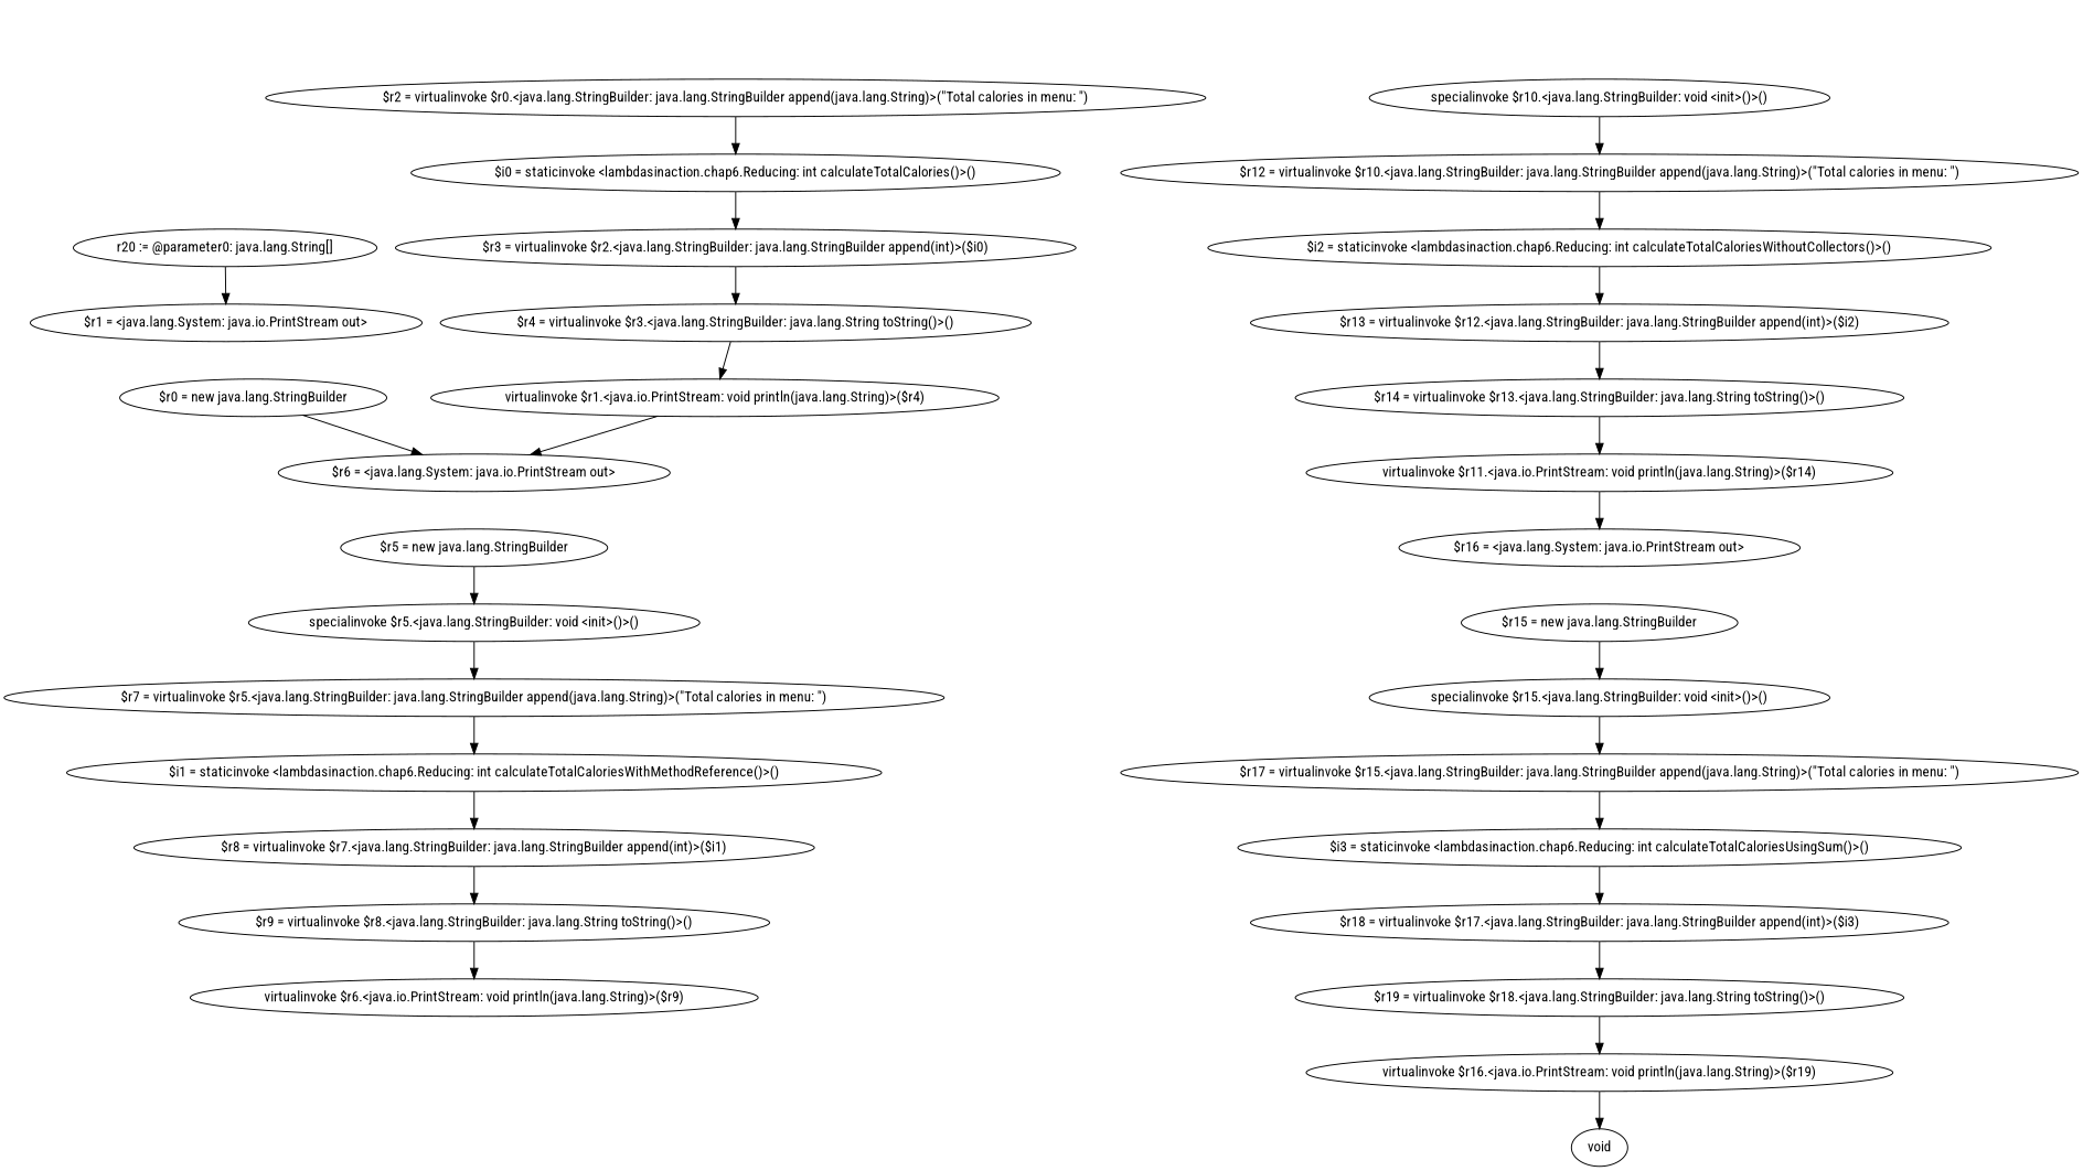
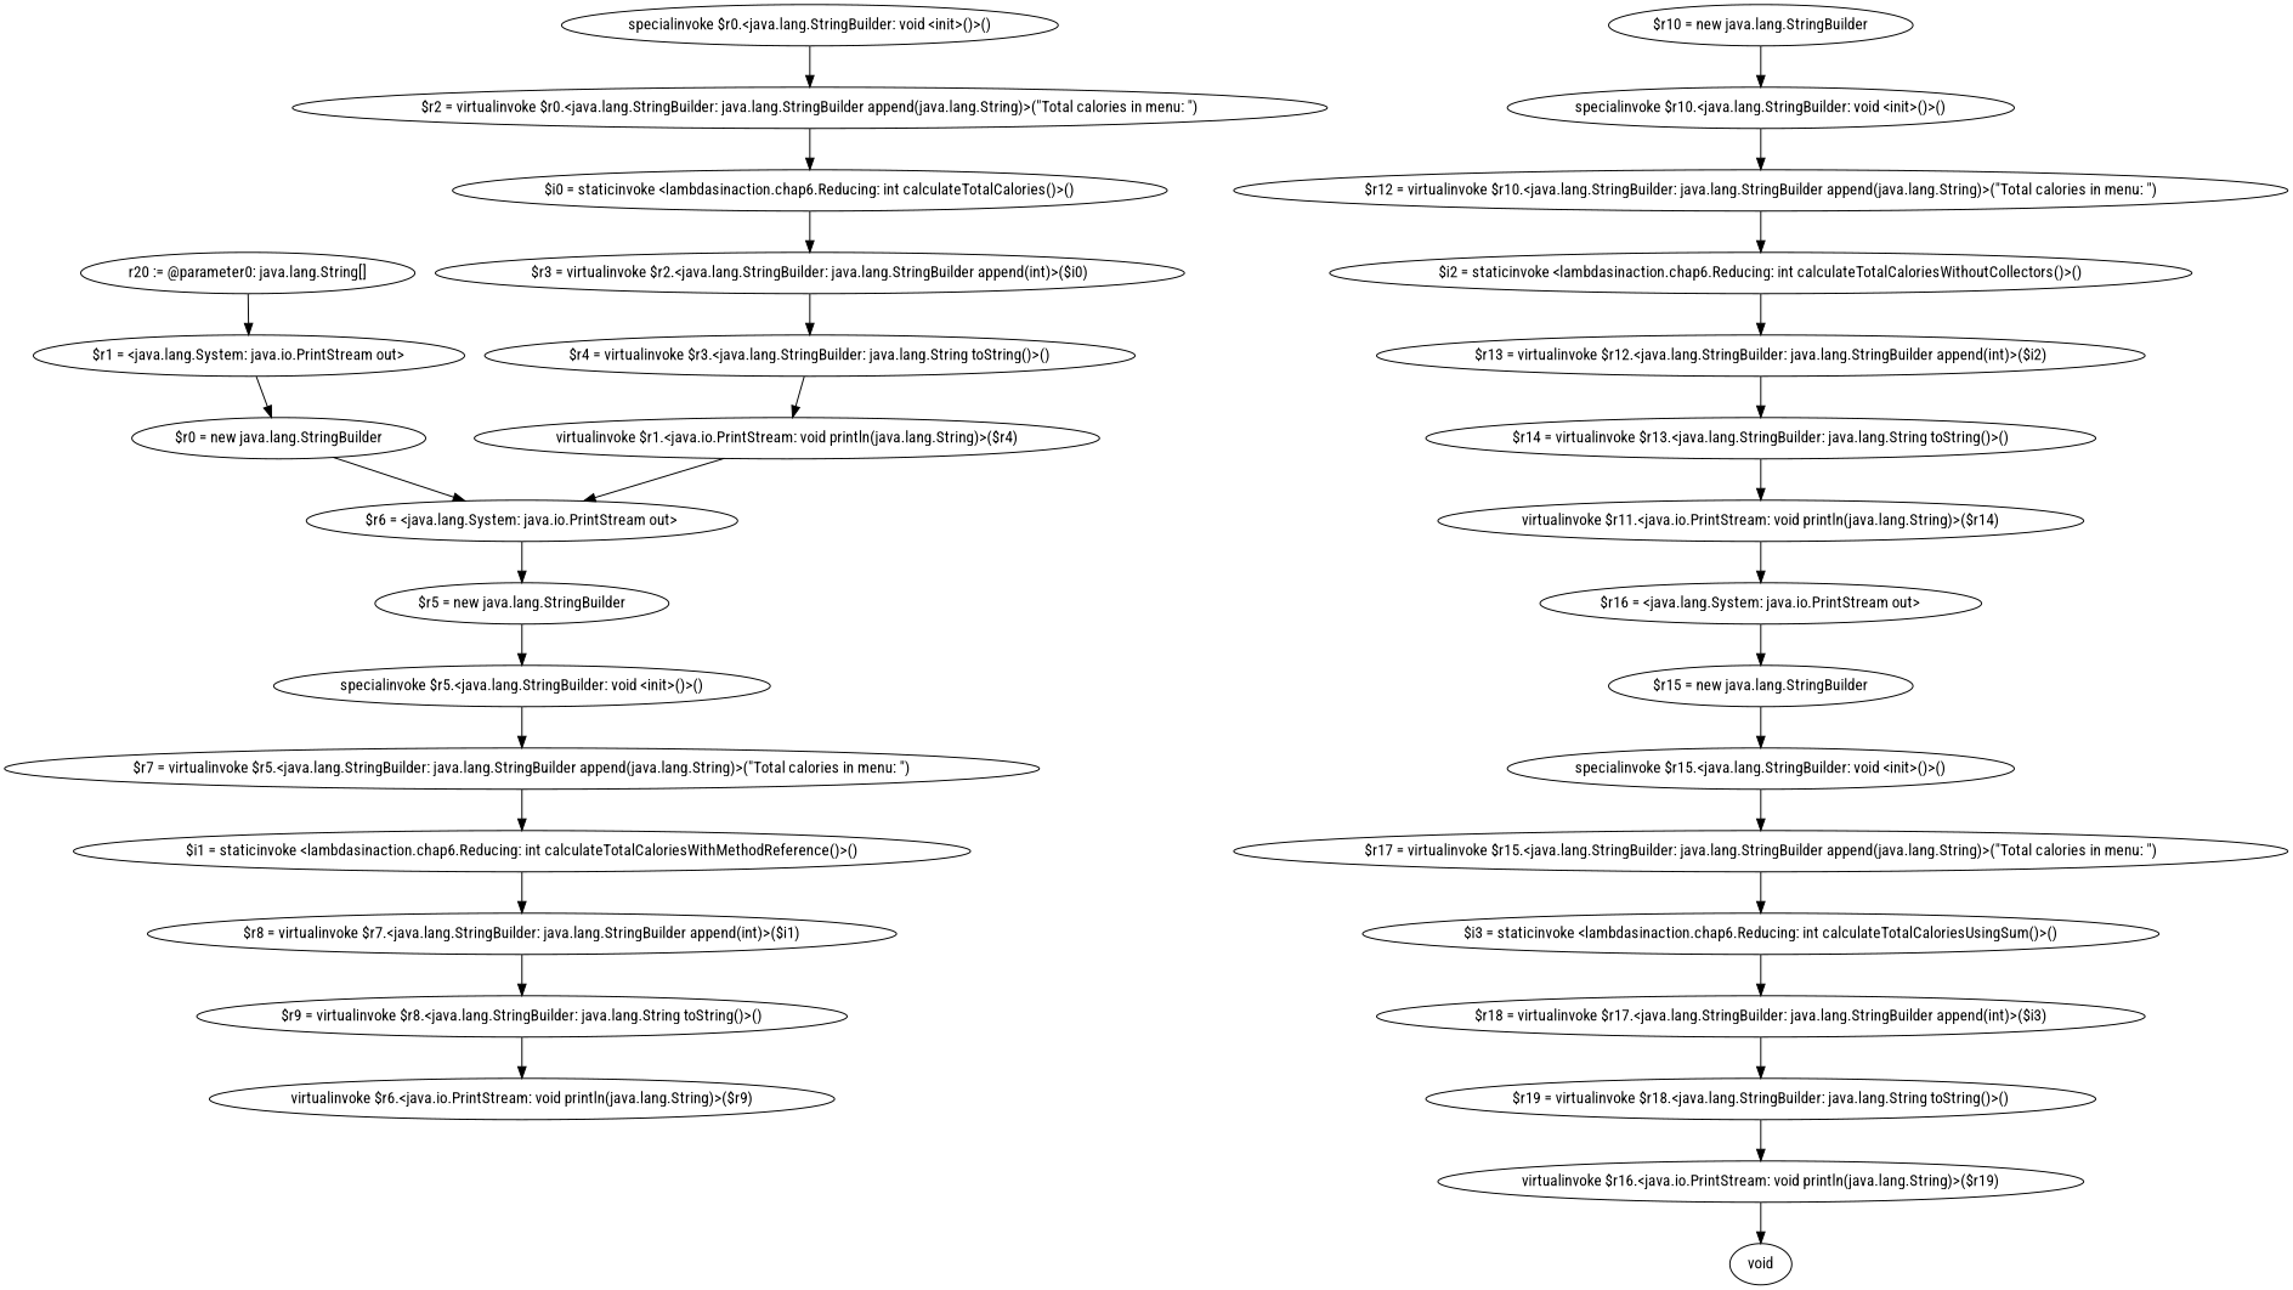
  digraph {
    fontname="Roboto Condensed"
    node [fontname="Roboto Condensed"]
    edge [fontname="Roboto Condensed"]
    "r20 := @parameter0: java.lang.String[]"
    "$r1 = <java.lang.System: java.io.PrintStream out>"
    "$r0 = new java.lang.StringBuilder"
    "$r6 = <java.lang.System: java.io.PrintStream out>"
+   "specialinvoke $r0.<java.lang.StringBuilder: void <init>()>()"
    "$r2 = virtualinvoke $r0.<java.lang.StringBuilder: java.lang.StringBuilder append(java.lang.String)>(\"Total calories in menu: \")"
    "$i0 = staticinvoke <lambdasinaction.chap6.Reducing: int calculateTotalCalories()>()"
    "$r3 = virtualinvoke $r2.<java.lang.StringBuilder: java.lang.StringBuilder append(int)>($i0)"
    "$r4 = virtualinvoke $r3.<java.lang.StringBuilder: java.lang.String toString()>()"
    "virtualinvoke $r1.<java.io.PrintStream: void println(java.lang.String)>($r4)"
    "$r5 = new java.lang.StringBuilder"
    "specialinvoke $r5.<java.lang.StringBuilder: void <init>()>()"
    "$r7 = virtualinvoke $r5.<java.lang.StringBuilder: java.lang.StringBuilder append(java.lang.String)>(\"Total calories in menu: \")"
    "$i1 = staticinvoke <lambdasinaction.chap6.Reducing: int calculateTotalCaloriesWithMethodReference()>()"
    "$r8 = virtualinvoke $r7.<java.lang.StringBuilder: java.lang.StringBuilder append(int)>($i1)"
    "$r9 = virtualinvoke $r8.<java.lang.StringBuilder: java.lang.String toString()>()"
    "virtualinvoke $r6.<java.io.PrintStream: void println(java.lang.String)>($r9)"
+   "$r10 = new java.lang.StringBuilder"
    "specialinvoke $r10.<java.lang.StringBuilder: void <init>()>()"
    "$r12 = virtualinvoke $r10.<java.lang.StringBuilder: java.lang.StringBuilder append(java.lang.String)>(\"Total calories in menu: \")"
    "$i2 = staticinvoke <lambdasinaction.chap6.Reducing: int calculateTotalCaloriesWithoutCollectors()>()"
    "$r13 = virtualinvoke $r12.<java.lang.StringBuilder: java.lang.StringBuilder append(int)>($i2)"
    "$r14 = virtualinvoke $r13.<java.lang.StringBuilder: java.lang.String toString()>()"
    "virtualinvoke $r11.<java.io.PrintStream: void println(java.lang.String)>($r14)"
    "$r16 = <java.lang.System: java.io.PrintStream out>"
    "$r15 = new java.lang.StringBuilder"
    "specialinvoke $r15.<java.lang.StringBuilder: void <init>()>()"
    "$r17 = virtualinvoke $r15.<java.lang.StringBuilder: java.lang.StringBuilder append(java.lang.String)>(\"Total calories in menu: \")"
    "$i3 = staticinvoke <lambdasinaction.chap6.Reducing: int calculateTotalCaloriesUsingSum()>()"
    "$r18 = virtualinvoke $r17.<java.lang.StringBuilder: java.lang.StringBuilder append(int)>($i3)"
    "$r19 = virtualinvoke $r18.<java.lang.StringBuilder: java.lang.String toString()>()"
    "virtualinvoke $r16.<java.io.PrintStream: void println(java.lang.String)>($r19)"
    n33 [label=void]
    "r20 := @parameter0: java.lang.String[]" -> "$r1 = <java.lang.System: java.io.PrintStream out>"
+   "$r1 = <java.lang.System: java.io.PrintStream out>" -> "$r0 = new java.lang.StringBuilder"
    "$r0 = new java.lang.StringBuilder" -> "$r6 = <java.lang.System: java.io.PrintStream out>"
+   "$r6 = <java.lang.System: java.io.PrintStream out>" -> "$r5 = new java.lang.StringBuilder"
+   "specialinvoke $r0.<java.lang.StringBuilder: void <init>()>()" -> "$r2 = virtualinvoke $r0.<java.lang.StringBuilder: java.lang.StringBuilder append(java.lang.String)>(\"Total calories in menu: \")"
    "$r2 = virtualinvoke $r0.<java.lang.StringBuilder: java.lang.StringBuilder append(java.lang.String)>(\"Total calories in menu: \")" -> "$i0 = staticinvoke <lambdasinaction.chap6.Reducing: int calculateTotalCalories()>()"
    "$i0 = staticinvoke <lambdasinaction.chap6.Reducing: int calculateTotalCalories()>()" -> "$r3 = virtualinvoke $r2.<java.lang.StringBuilder: java.lang.StringBuilder append(int)>($i0)"
    "$r3 = virtualinvoke $r2.<java.lang.StringBuilder: java.lang.StringBuilder append(int)>($i0)" -> "$r4 = virtualinvoke $r3.<java.lang.StringBuilder: java.lang.String toString()>()"
    "$r4 = virtualinvoke $r3.<java.lang.StringBuilder: java.lang.String toString()>()" -> "virtualinvoke $r1.<java.io.PrintStream: void println(java.lang.String)>($r4)"
    "virtualinvoke $r1.<java.io.PrintStream: void println(java.lang.String)>($r4)" -> "$r6 = <java.lang.System: java.io.PrintStream out>"
    "$r5 = new java.lang.StringBuilder" -> "specialinvoke $r5.<java.lang.StringBuilder: void <init>()>()"
    "specialinvoke $r5.<java.lang.StringBuilder: void <init>()>()" -> "$r7 = virtualinvoke $r5.<java.lang.StringBuilder: java.lang.StringBuilder append(java.lang.String)>(\"Total calories in menu: \")"
    "$r7 = virtualinvoke $r5.<java.lang.StringBuilder: java.lang.StringBuilder append(java.lang.String)>(\"Total calories in menu: \")" -> "$i1 = staticinvoke <lambdasinaction.chap6.Reducing: int calculateTotalCaloriesWithMethodReference()>()"
    "$i1 = staticinvoke <lambdasinaction.chap6.Reducing: int calculateTotalCaloriesWithMethodReference()>()" -> "$r8 = virtualinvoke $r7.<java.lang.StringBuilder: java.lang.StringBuilder append(int)>($i1)"
    "$r8 = virtualinvoke $r7.<java.lang.StringBuilder: java.lang.StringBuilder append(int)>($i1)" -> "$r9 = virtualinvoke $r8.<java.lang.StringBuilder: java.lang.String toString()>()"
    "$r9 = virtualinvoke $r8.<java.lang.StringBuilder: java.lang.String toString()>()" -> "virtualinvoke $r6.<java.io.PrintStream: void println(java.lang.String)>($r9)"
+   "$r10 = new java.lang.StringBuilder" -> "specialinvoke $r10.<java.lang.StringBuilder: void <init>()>()"
    "specialinvoke $r10.<java.lang.StringBuilder: void <init>()>()" -> "$r12 = virtualinvoke $r10.<java.lang.StringBuilder: java.lang.StringBuilder append(java.lang.String)>(\"Total calories in menu: \")"
    "$r12 = virtualinvoke $r10.<java.lang.StringBuilder: java.lang.StringBuilder append(java.lang.String)>(\"Total calories in menu: \")" -> "$i2 = staticinvoke <lambdasinaction.chap6.Reducing: int calculateTotalCaloriesWithoutCollectors()>()"
    "$i2 = staticinvoke <lambdasinaction.chap6.Reducing: int calculateTotalCaloriesWithoutCollectors()>()" -> "$r13 = virtualinvoke $r12.<java.lang.StringBuilder: java.lang.StringBuilder append(int)>($i2)"
    "$r13 = virtualinvoke $r12.<java.lang.StringBuilder: java.lang.StringBuilder append(int)>($i2)" -> "$r14 = virtualinvoke $r13.<java.lang.StringBuilder: java.lang.String toString()>()"
    "$r14 = virtualinvoke $r13.<java.lang.StringBuilder: java.lang.String toString()>()" -> "virtualinvoke $r11.<java.io.PrintStream: void println(java.lang.String)>($r14)"
    "virtualinvoke $r11.<java.io.PrintStream: void println(java.lang.String)>($r14)" -> "$r16 = <java.lang.System: java.io.PrintStream out>"
+   "$r16 = <java.lang.System: java.io.PrintStream out>" -> "$r15 = new java.lang.StringBuilder"
    "$r15 = new java.lang.StringBuilder" -> "specialinvoke $r15.<java.lang.StringBuilder: void <init>()>()"
    "specialinvoke $r15.<java.lang.StringBuilder: void <init>()>()" -> "$r17 = virtualinvoke $r15.<java.lang.StringBuilder: java.lang.StringBuilder append(java.lang.String)>(\"Total calories in menu: \")"
    "$r17 = virtualinvoke $r15.<java.lang.StringBuilder: java.lang.StringBuilder append(java.lang.String)>(\"Total calories in menu: \")" -> "$i3 = staticinvoke <lambdasinaction.chap6.Reducing: int calculateTotalCaloriesUsingSum()>()"
    "$i3 = staticinvoke <lambdasinaction.chap6.Reducing: int calculateTotalCaloriesUsingSum()>()" -> "$r18 = virtualinvoke $r17.<java.lang.StringBuilder: java.lang.StringBuilder append(int)>($i3)"
    "$r18 = virtualinvoke $r17.<java.lang.StringBuilder: java.lang.StringBuilder append(int)>($i3)" -> "$r19 = virtualinvoke $r18.<java.lang.StringBuilder: java.lang.String toString()>()"
    "$r19 = virtualinvoke $r18.<java.lang.StringBuilder: java.lang.String toString()>()" -> "virtualinvoke $r16.<java.io.PrintStream: void println(java.lang.String)>($r19)"
    "virtualinvoke $r16.<java.io.PrintStream: void println(java.lang.String)>($r19)" -> n33
  }
